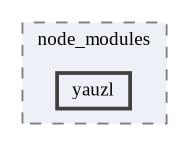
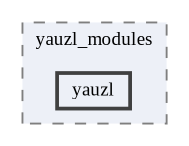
  digraph {
    compound=true
    fontname="Liberation Serif"
    n1 [color=grey25 fillcolor="#edf0f7" fontname="Liberation Serif" fontsize=10 height=0.2 label=yauzl shape=box style="filled,bold" width=0.4]
    subgraph cluster_1 {
      bgcolor="#edf0f7"
      fontsize=10
-     label=node_modules
+     label=yauzl_modules
      pencolor=grey50
      style="filled,dashed"
      n1
    }
  }
